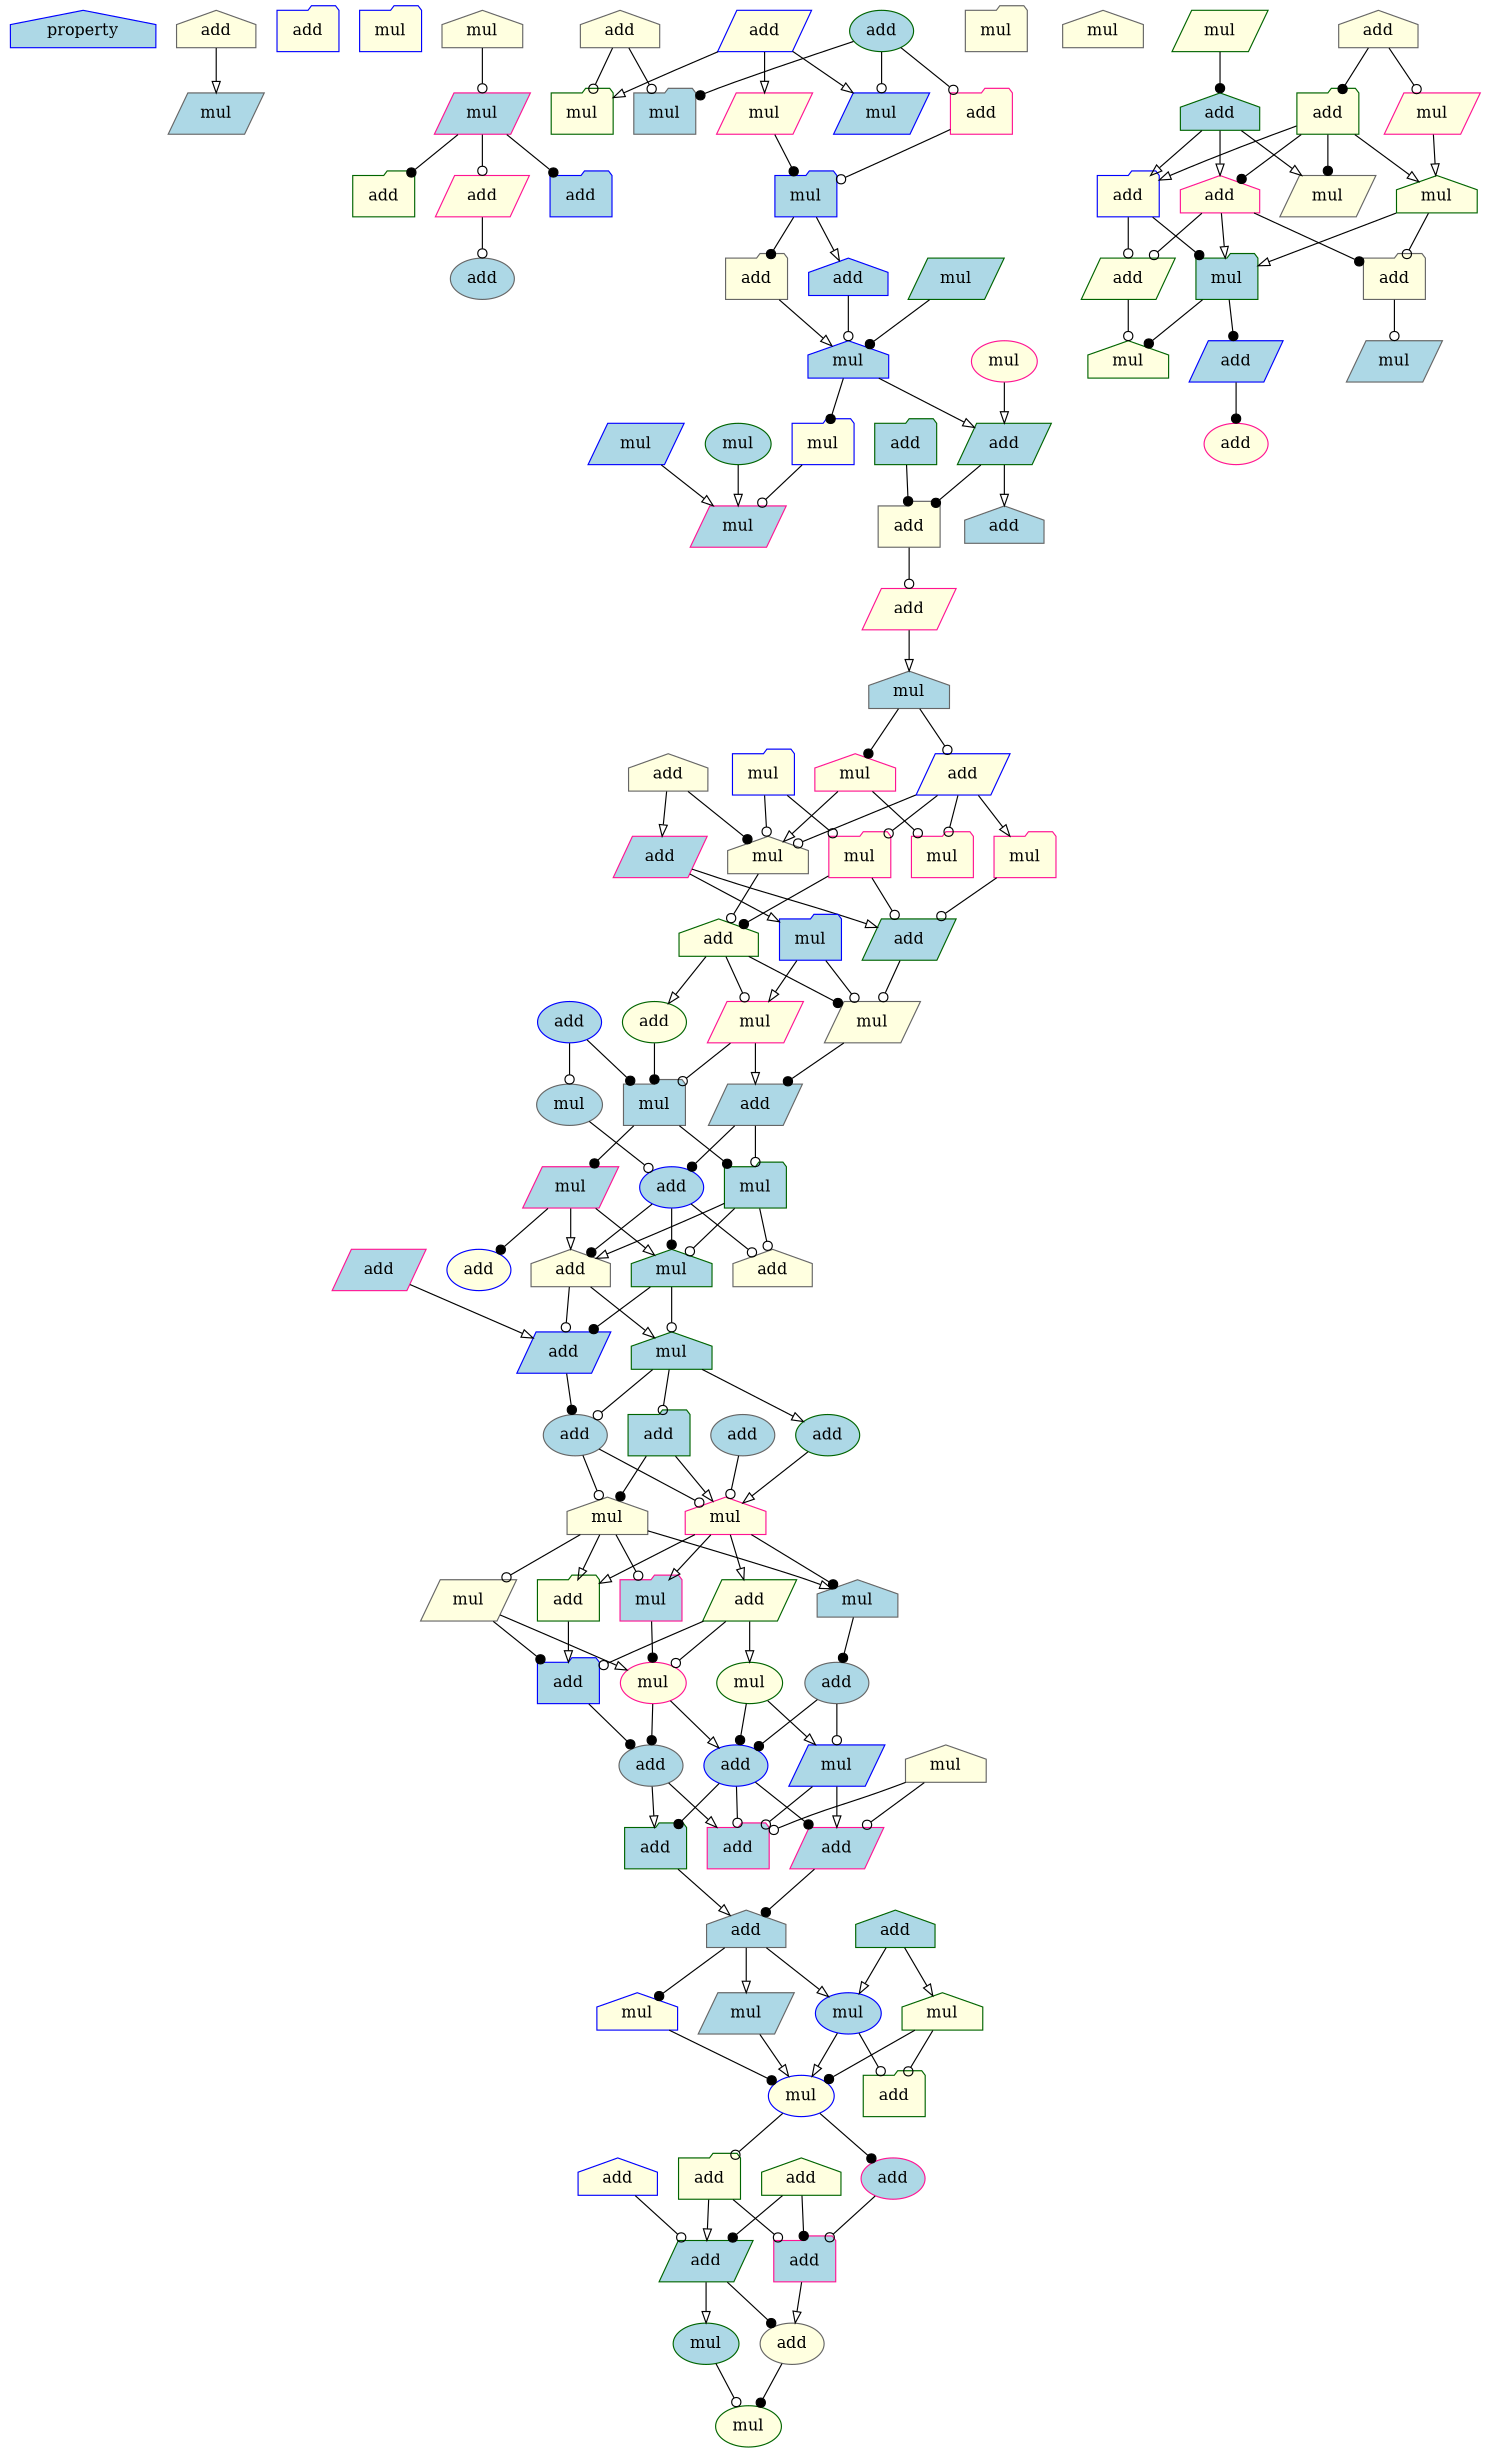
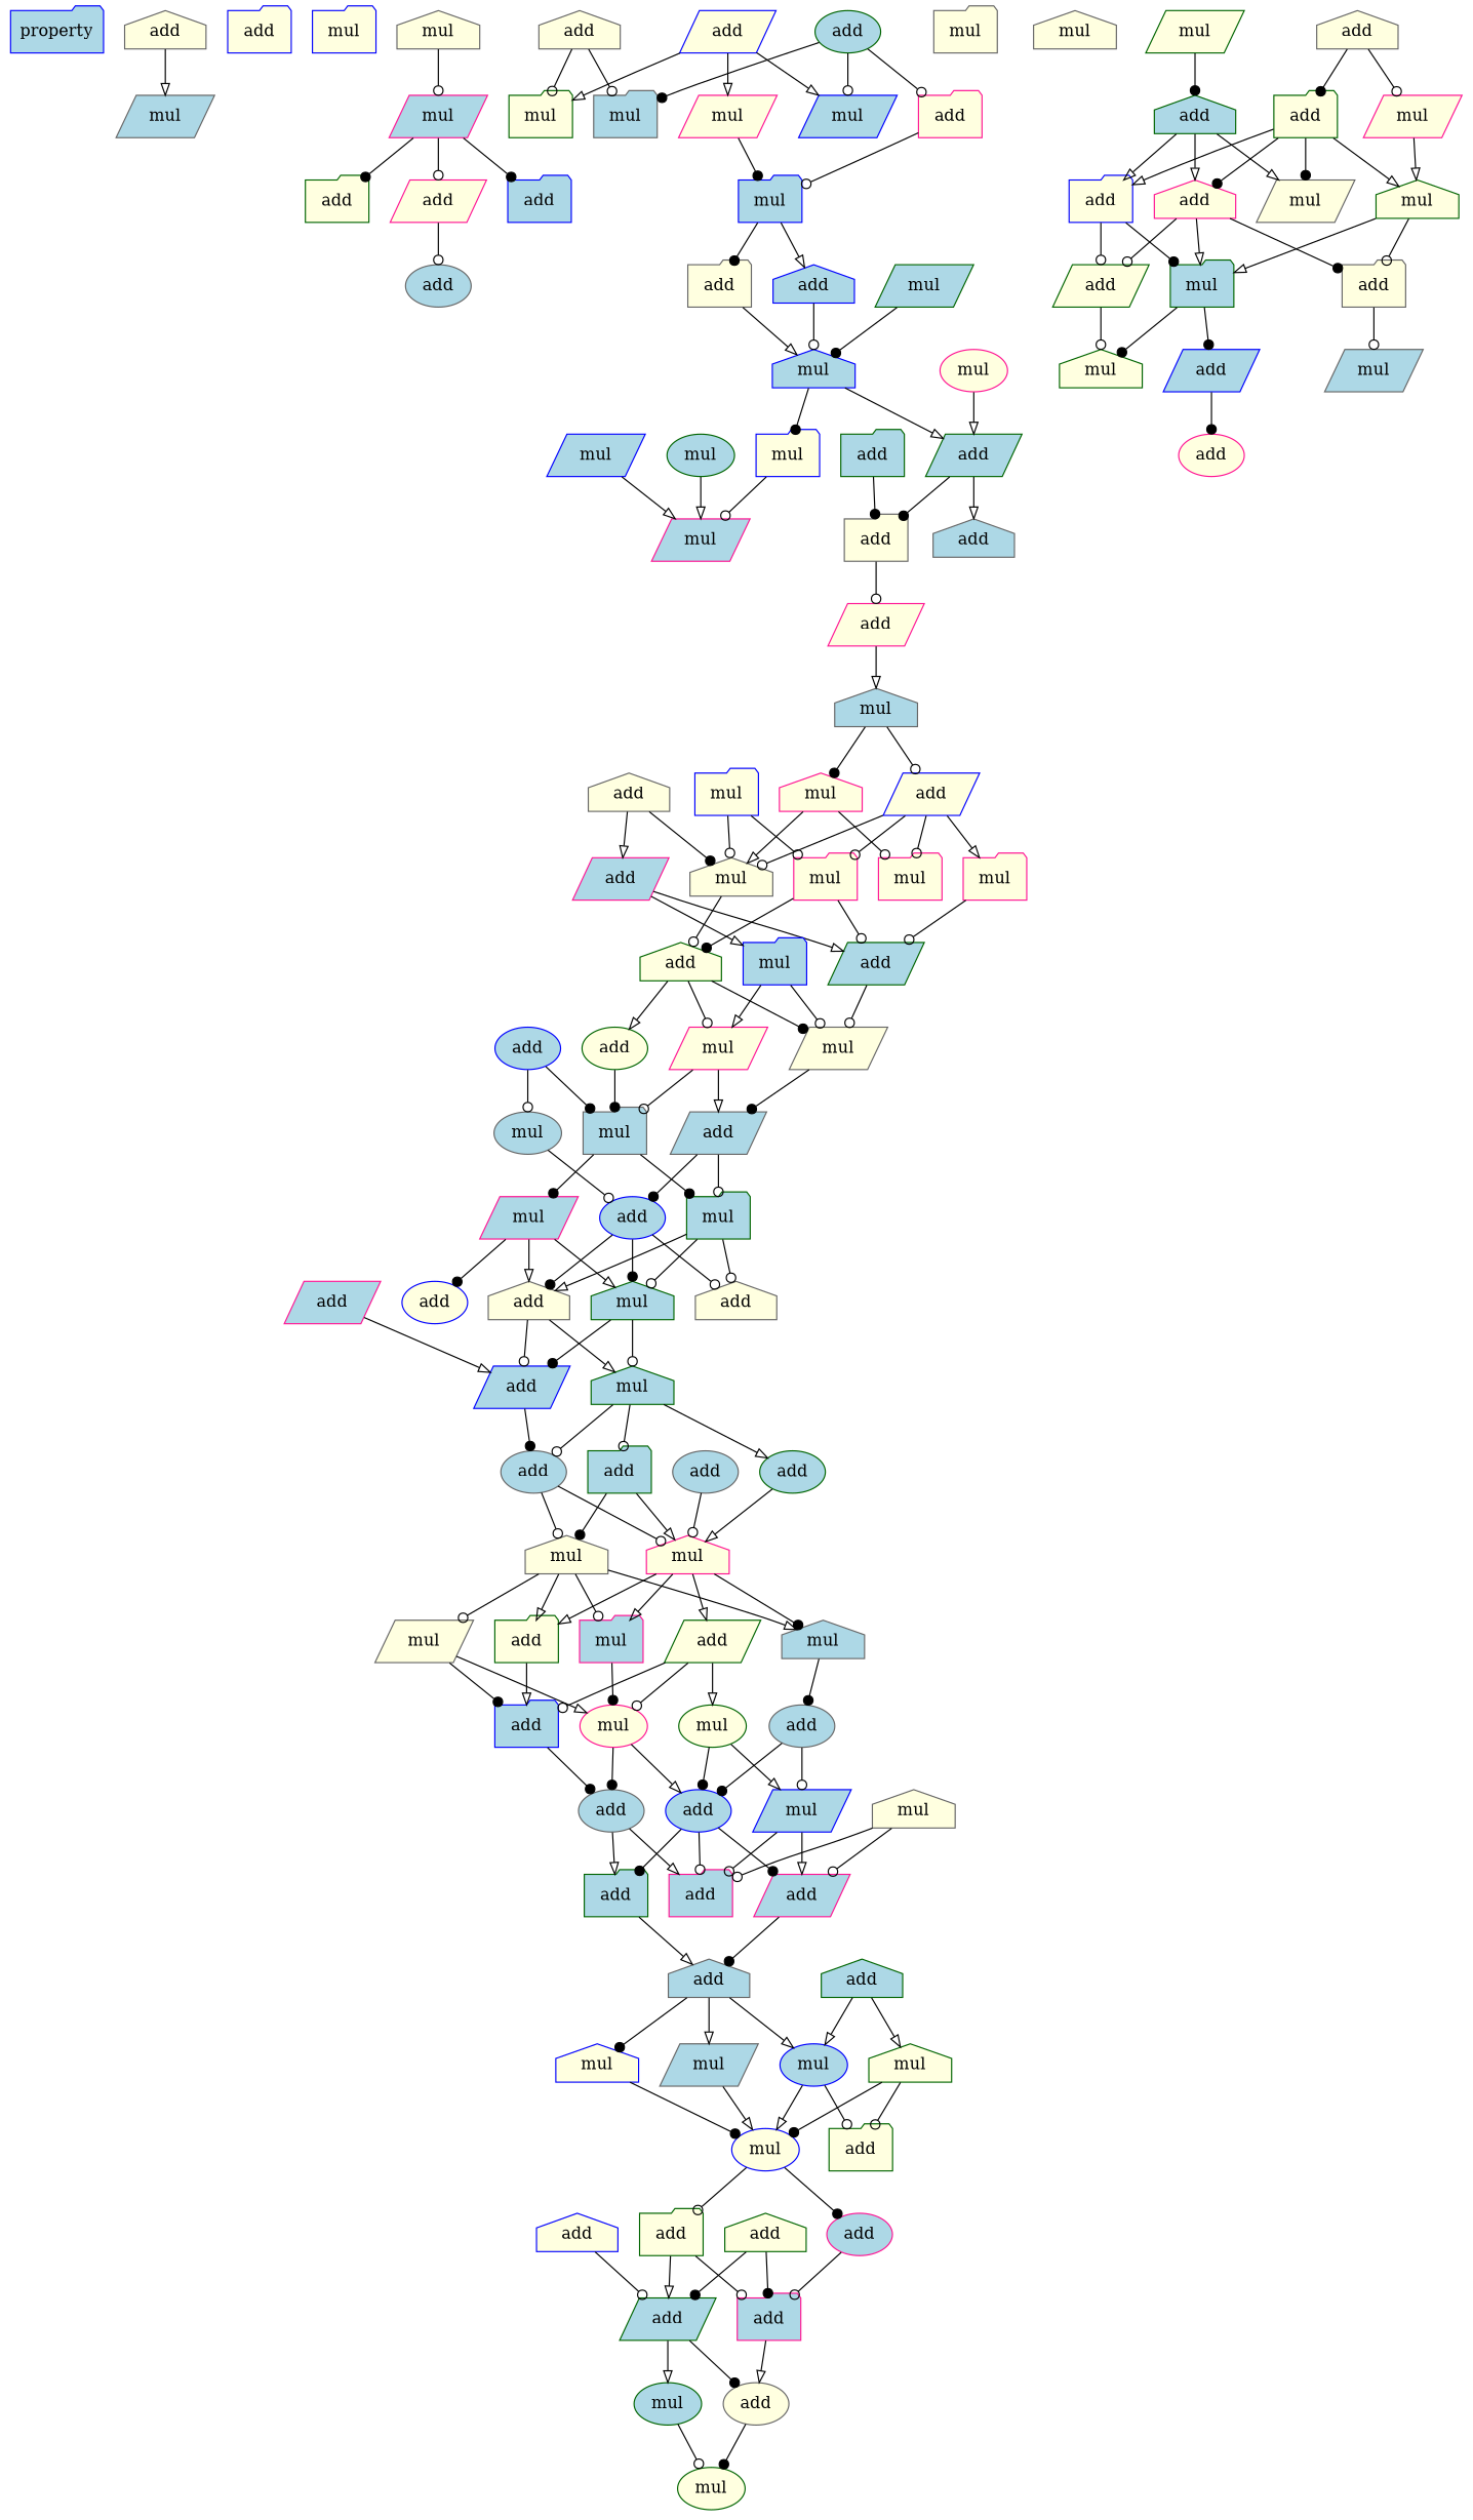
  digraph {
    node [fontcolor=black style=filled fillcolor=lightyellow color=gray40 shape=folder]
    edge [arrowhead=odot]
-   property [lf=1.3 mul=2 fillcolor=lightblue color=blue shape=house]
+   property [lf=1.3 mul=2 fillcolor=lightblue color=blue]
    n2 [label=add shape=house]
    n3 [label=mul fillcolor=lightblue shape=parallelogram]
    n4 [label=add color=blue]
    n5 [label=mul color=blue]
    n6 [label=mul shape=house]
    n7 [label=mul fillcolor=lightblue color=deeppink shape=parallelogram]
    n8 [label=add color=darkgreen]
    n9 [label=add color=deeppink shape=parallelogram]
    n10 [label=add fillcolor=lightblue color=blue]
    n11 [label=add fillcolor=lightblue shape=ellipse]
    n12 [label=add shape=house]
    n13 [label=mul color=darkgreen]
    n14 [label=mul fillcolor=lightblue]
    n15 [label=add fillcolor=lightblue color=darkgreen shape=ellipse]
    n16 [label=mul fillcolor=lightblue color=blue shape=parallelogram]
    n17 [label=add color=deeppink]
    n18 [label=add color=blue shape=parallelogram]
    n19 [label=mul color=deeppink shape=parallelogram]
    n20 [label=mul fillcolor=lightblue color=blue]
    n21 [label=add]
    n22 [label=add fillcolor=lightblue color=blue shape=house]
    n23 [label=mul fillcolor=lightblue color=blue shape=house]
    n24 [label=mul fillcolor=lightblue color=darkgreen shape=parallelogram]
    n25 [label=mul color=blue]
    n26 [label=add fillcolor=lightblue color=darkgreen shape=parallelogram]
    n27 [label=mul color=deeppink shape=ellipse]
    n28 [label=add fillcolor=lightblue color=darkgreen]
    n29 [label=add]
    n30 [label=mul fillcolor=lightblue color=blue shape=parallelogram]
    n31 [label=mul fillcolor=lightblue color=deeppink shape=parallelogram]
    n32 [label=mul fillcolor=lightblue color=darkgreen shape=ellipse]
    n33 [label=add fillcolor=lightblue shape=house]
    n34 [label=add color=deeppink shape=parallelogram]
    n35 [label=mul fillcolor=lightblue shape=house]
    n36 [label=add color=blue shape=parallelogram]
    n37 [label=mul color=deeppink shape=house]
    n38 [label=mul color=deeppink]
    n39 [label=mul color=deeppink]
    n40 [label=mul shape=house]
    n41 [label=mul color=deeppink]
    n42 [label=add shape=house]
    n43 [label=add fillcolor=lightblue color=deeppink shape=parallelogram]
    n44 [label=mul color=blue]
    n45 [label=add fillcolor=lightblue color=darkgreen shape=parallelogram]
    n46 [label=mul fillcolor=lightblue color=blue]
    n47 [label=add color=darkgreen shape=house]
    n48 [label=mul shape=parallelogram]
    n49 [label=mul color=deeppink shape=parallelogram]
    n50 [label=add color=darkgreen shape=ellipse]
    n51 [label=add fillcolor=lightblue color=blue shape=ellipse]
    n52 [label=mul fillcolor=lightblue shape=ellipse]
    n53 [label=mul fillcolor=lightblue]
    n54 [label=add fillcolor=lightblue shape=parallelogram]
    n55 [label=add fillcolor=lightblue color=blue shape=ellipse]
    n56 [label=mul fillcolor=lightblue color=darkgreen]
    n57 [label=mul fillcolor=lightblue color=deeppink shape=parallelogram]
    n58 [label=mul fillcolor=lightblue color=darkgreen shape=house]
    n59 [label=add shape=house]
    n60 [label=add shape=house]
    n61 [label=add color=blue shape=ellipse]
    n62 [label=add fillcolor=lightblue color=blue shape=parallelogram]
    n63 [label=mul fillcolor=lightblue color=darkgreen shape=house]
    n64 [label=add fillcolor=lightblue color=deeppink shape=parallelogram]
    n65 [label=add fillcolor=lightblue shape=ellipse]
    n66 [label=add fillcolor=lightblue color=darkgreen shape=ellipse]
    n67 [label=add fillcolor=lightblue color=darkgreen]
    n68 [label=mul color=deeppink shape=house]
    n69 [label=add fillcolor=lightblue shape=ellipse]
    n70 [label=mul shape=house]
    n71 [label=mul]
    n72 [label=mul fillcolor=lightblue color=deeppink]
    n73 [label=add color=darkgreen]
    n74 [label=mul fillcolor=lightblue shape=house]
    n75 [label=mul shape=parallelogram]
    n76 [label=add color=darkgreen shape=parallelogram]
    n77 [label=mul color=deeppink shape=ellipse]
    n78 [label=add fillcolor=lightblue color=blue]
    n79 [label=add fillcolor=lightblue shape=ellipse]
    n80 [label=mul color=darkgreen shape=ellipse]
    n81 [label=add fillcolor=lightblue shape=ellipse]
    n82 [label=add fillcolor=lightblue color=blue shape=ellipse]
    n83 [label=mul fillcolor=lightblue color=blue shape=parallelogram]
    n84 [label=add fillcolor=lightblue color=darkgreen]
    n85 [label=add fillcolor=lightblue color=deeppink]
    n86 [label=add fillcolor=lightblue color=deeppink shape=parallelogram]
    n87 [label=mul shape=house]
    n88 [label=add fillcolor=lightblue shape=house]
    n89 [label=mul color=blue shape=house]
    n90 [label=mul fillcolor=lightblue shape=parallelogram]
    n91 [label=mul fillcolor=lightblue color=blue shape=ellipse]
    n92 [label=add fillcolor=lightblue color=darkgreen shape=house]
    n93 [label=mul color=darkgreen shape=house]
    n94 [label=mul color=blue shape=ellipse]
    n95 [label=mul shape=house]
    n96 [label=add color=darkgreen]
    n97 [label=add color=darkgreen]
    n98 [label=add fillcolor=lightblue color=deeppink shape=ellipse]
    n99 [label=add color=darkgreen shape=house]
    n100 [label=add fillcolor=lightblue color=darkgreen shape=parallelogram]
    n101 [label=add fillcolor=lightblue color=deeppink]
    n102 [label=add color=blue shape=house]
    n103 [label=add shape=ellipse]
    n104 [label=mul fillcolor=lightblue color=darkgreen shape=ellipse]
    n105 [label=mul color=darkgreen shape=ellipse]
    n106 [label=add shape=house]
    n107 [label=add color=darkgreen]
    n108 [label=mul color=deeppink shape=parallelogram]
    n109 [label=mul color=darkgreen shape=parallelogram]
    n110 [label=add fillcolor=lightblue color=darkgreen shape=house]
    n111 [label=add color=blue]
    n112 [label=add color=deeppink shape=house]
    n113 [label=mul shape=parallelogram]
    n114 [label=mul color=darkgreen shape=house]
    n115 [label=add color=darkgreen shape=parallelogram]
    n116 [label=mul fillcolor=lightblue color=darkgreen]
    n117 [label=add]
    n118 [label=mul color=darkgreen shape=house]
    n119 [label=mul fillcolor=lightblue shape=parallelogram]
    n120 [label=add fillcolor=lightblue color=blue shape=parallelogram]
    n121 [label=add color=deeppink shape=ellipse]
    n2 -> n3 [arrowhead=onormal]
    n6 -> n7
    n7 -> n8 [arrowhead=dot]
    n7 -> n9
    n7 -> n10 [arrowhead=dot]
    n9 -> n11
    n12 -> n13
    n12 -> n14
    n15 -> n14 [arrowhead=dot]
    n15 -> n16
    n15 -> n17
    n17 -> n20
    n18 -> n13 [arrowhead=onormal]
    n18 -> n16 [arrowhead=onormal]
    n18 -> n19 [arrowhead=onormal]
    n19 -> n20 [arrowhead=dot]
    n20 -> n21 [arrowhead=dot]
    n20 -> n22 [arrowhead=onormal]
    n21 -> n23 [arrowhead=onormal]
    n22 -> n23
    n23 -> n25 [arrowhead=dot]
    n23 -> n26 [arrowhead=onormal]
    n24 -> n23 [arrowhead=dot]
    n25 -> n31
    n26 -> n29 [arrowhead=dot]
    n26 -> n33 [arrowhead=onormal]
    n27 -> n26 [arrowhead=onormal]
    n28 -> n29 [arrowhead=dot]
    n29 -> n34
    n30 -> n31 [arrowhead=onormal]
    n32 -> n31 [arrowhead=onormal]
    n34 -> n35 [arrowhead=onormal]
    n35 -> n36
    n35 -> n37 [arrowhead=dot]
    n36 -> n38
    n36 -> n39
    n36 -> n40
    n36 -> n41 [arrowhead=onormal]
    n37 -> n39
    n37 -> n40 [arrowhead=onormal]
    n38 -> n45
    n38 -> n47 [arrowhead=dot]
    n40 -> n47
    n41 -> n45
    n42 -> n40 [arrowhead=dot]
    n42 -> n43 [arrowhead=onormal]
    n43 -> n45 [arrowhead=onormal]
    n43 -> n46 [arrowhead=onormal]
    n44 -> n38
    n44 -> n40
    n45 -> n48
    n46 -> n48
    n46 -> n49 [arrowhead=onormal]
    n47 -> n48 [arrowhead=dot]
    n47 -> n49
    n47 -> n50 [arrowhead=onormal]
    n48 -> n54 [arrowhead=dot]
    n49 -> n53
    n49 -> n54 [arrowhead=onormal]
    n50 -> n53 [arrowhead=dot]
    n51 -> n52
    n51 -> n53 [arrowhead=dot]
    n52 -> n55
    n53 -> n56 [arrowhead=dot]
    n53 -> n57 [arrowhead=dot]
    n54 -> n55 [arrowhead=dot]
    n54 -> n56
    n55 -> n58 [arrowhead=dot]
    n55 -> n59
    n55 -> n60 [arrowhead=dot]
    n56 -> n58
    n56 -> n59
    n56 -> n60 [arrowhead=onormal]
    n57 -> n58 [arrowhead=onormal]
    n57 -> n60 [arrowhead=onormal]
    n57 -> n61 [arrowhead=dot]
    n58 -> n62 [arrowhead=dot]
    n58 -> n63
    n60 -> n62
    n60 -> n63 [arrowhead=onormal]
    n62 -> n65 [arrowhead=dot]
    n63 -> n65
    n63 -> n66 [arrowhead=onormal]
    n63 -> n67
    n64 -> n62 [arrowhead=onormal]
    n65 -> n68
    n65 -> n70
    n66 -> n68 [arrowhead=onormal]
    n67 -> n68 [arrowhead=onormal]
    n67 -> n70 [arrowhead=dot]
    n68 -> n72 [arrowhead=onormal]
    n68 -> n73 [arrowhead=onormal]
    n68 -> n74 [arrowhead=dot]
    n68 -> n76 [arrowhead=onormal]
    n69 -> n68
    n70 -> n72
    n70 -> n73 [arrowhead=onormal]
    n70 -> n74 [arrowhead=onormal]
    n70 -> n75
    n72 -> n77 [arrowhead=dot]
    n73 -> n78 [arrowhead=onormal]
    n74 -> n79 [arrowhead=dot]
    n75 -> n77 [arrowhead=onormal]
    n75 -> n78 [arrowhead=dot]
    n76 -> n77
    n76 -> n78
    n76 -> n80 [arrowhead=onormal]
    n77 -> n81 [arrowhead=dot]
    n77 -> n82 [arrowhead=onormal]
    n78 -> n81 [arrowhead=dot]
    n79 -> n82 [arrowhead=dot]
    n79 -> n83
    n80 -> n82 [arrowhead=dot]
    n80 -> n83 [arrowhead=onormal]
    n81 -> n84 [arrowhead=onormal]
    n81 -> n85 [arrowhead=onormal]
    n82 -> n84 [arrowhead=dot]
    n82 -> n85
    n82 -> n86 [arrowhead=dot]
    n83 -> n85
    n83 -> n86 [arrowhead=onormal]
    n84 -> n88 [arrowhead=onormal]
    n86 -> n88 [arrowhead=dot]
    n87 -> n85
    n87 -> n86
    n88 -> n89 [arrowhead=dot]
    n88 -> n90 [arrowhead=onormal]
    n88 -> n91 [arrowhead=onormal]
    n89 -> n94 [arrowhead=dot]
    n90 -> n94 [arrowhead=onormal]
    n91 -> n94 [arrowhead=onormal]
    n91 -> n96
    n92 -> n91 [arrowhead=onormal]
    n92 -> n93 [arrowhead=onormal]
    n93 -> n94 [arrowhead=dot]
    n93 -> n96
    n94 -> n97
    n94 -> n98 [arrowhead=dot]
    n97 -> n100 [arrowhead=onormal]
    n97 -> n101
    n98 -> n101
    n99 -> n100 [arrowhead=dot]
    n99 -> n101 [arrowhead=dot]
    n100 -> n103 [arrowhead=dot]
    n100 -> n104 [arrowhead=onormal]
    n101 -> n103 [arrowhead=onormal]
    n102 -> n100
    n103 -> n105 [arrowhead=dot]
    n104 -> n105
    n106 -> n107 [arrowhead=dot]
    n106 -> n108
    n107 -> n111 [arrowhead=onormal]
    n107 -> n112 [arrowhead=dot]
    n107 -> n113 [arrowhead=dot]
    n107 -> n114 [arrowhead=onormal]
    n108 -> n114 [arrowhead=onormal]
    n109 -> n110 [arrowhead=dot]
    n110 -> n111 [arrowhead=onormal]
    n110 -> n112 [arrowhead=onormal]
    n110 -> n113 [arrowhead=onormal]
    n111 -> n115
    n111 -> n116 [arrowhead=dot]
    n112 -> n115
    n112 -> n116 [arrowhead=onormal]
    n112 -> n117 [arrowhead=dot]
    n114 -> n116 [arrowhead=onormal]
    n114 -> n117
    n115 -> n118
    n116 -> n118 [arrowhead=dot]
    n116 -> n120 [arrowhead=dot]
    n117 -> n119
    n120 -> n121 [arrowhead=dot]
  }
